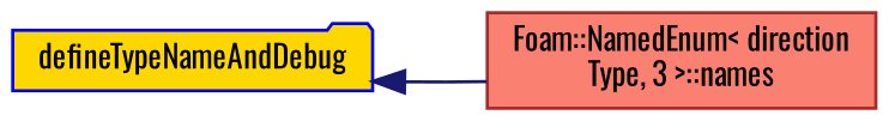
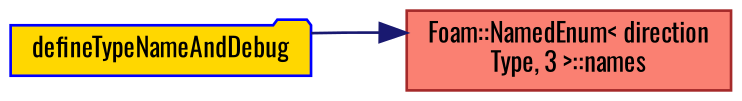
  digraph {
    rankdir=LR
    fontname=Oswald
    node [fontname=Oswald fontsize=10 style=filled]
    n1 [color=blue fillcolor=gold fontcolor=black height=0.2 label=defineTypeNameAndDebug shape=folder width=0.4]
    n2 [color=brown height=0.2 label="Foam::NamedEnum\< direction\lType, 3 \>::names" shape=box width=0.4 fillcolor=salmon]
-   n1 -> n2 [color=midnightblue dir=back fontname=Oswald fontsize=10 labelfontname=FreeSans labelfontsize=10 style=solid]
+   n2 -> n1 [color=midnightblue dir=back fontname=Oswald fontsize=10 labelfontname=FreeSans labelfontsize=10 style=solid]
  }
